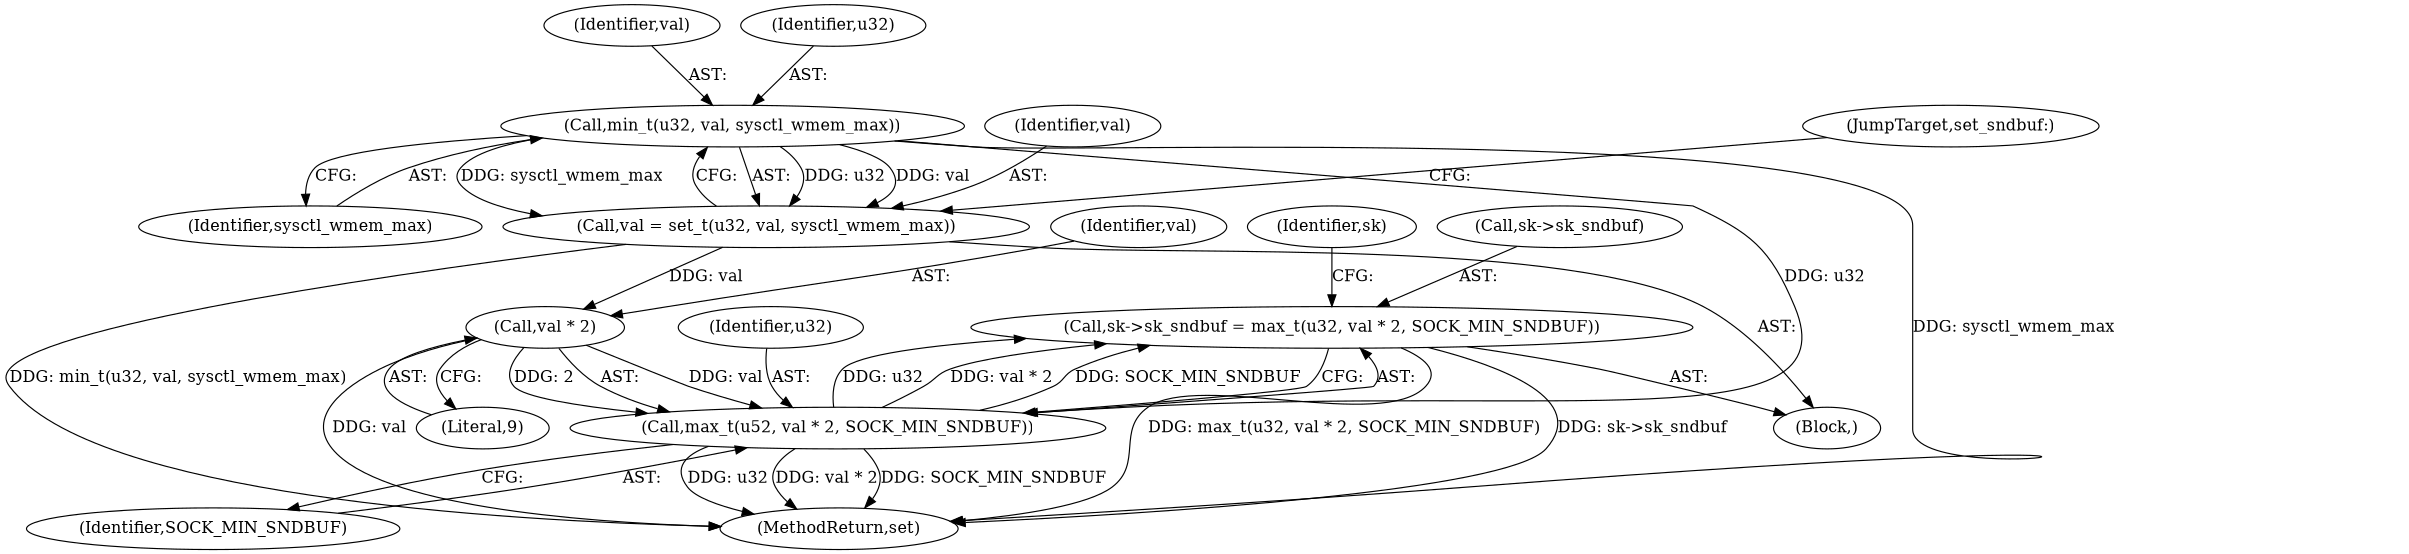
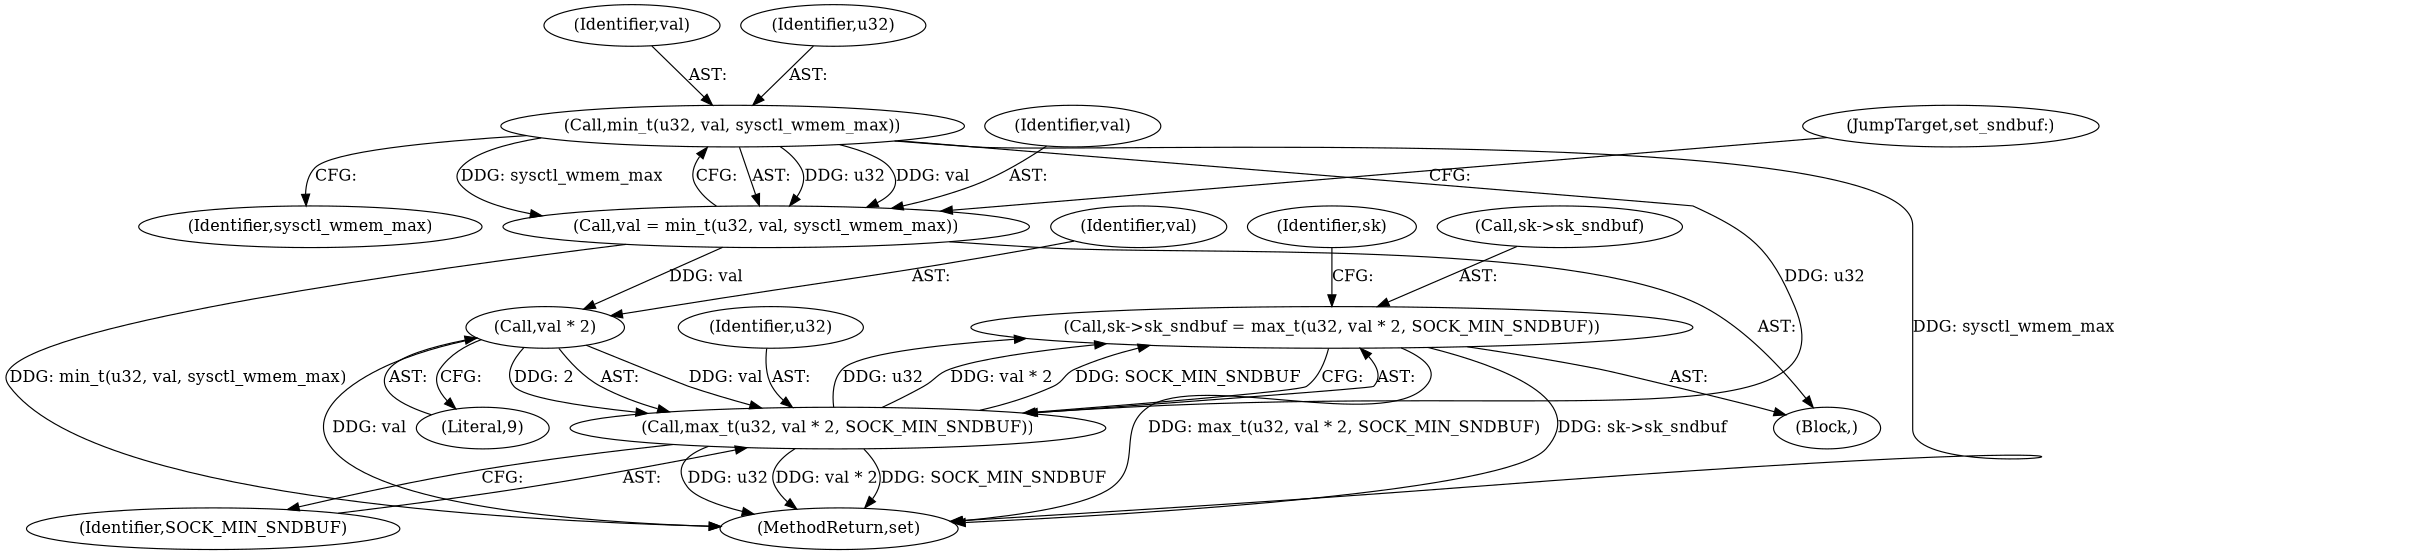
  digraph {
    n1 [label="(Call,sk->sk_sndbuf = max_t(u32, val * 2, SOCK_MIN_SNDBUF))"]
-   n2 [label="(Call,max_t(u52, val * 2, SOCK_MIN_SNDBUF))"]
+   n2 [label="(Call,max_t(u32, val * 2, SOCK_MIN_SNDBUF))"]
    n3 [label="(MethodReturn,set)"]
    n4 [label="(Block,)"]
    n5 [label="(Identifier,SOCK_MIN_SNDBUF)"]
    n6 [label="(Call,min_t(u32, val, sysctl_wmem_max))"]
-   n7 [label="(Call,val = set_t(u32, val, sysctl_wmem_max))"]
+   n7 [label="(Call,val = min_t(u32, val, sysctl_wmem_max))"]
    n8 [label="(Identifier,sysctl_wmem_max)"]
    n9 [label="(Call,val * 2)"]
    n10 [label="(Literal,9)"]
    n11 [label="(Identifier,val)"]
    n12 [label="(JumpTarget,set_sndbuf:)"]
    n13 [label="(Call,sk->sk_sndbuf)"]
    n14 [label="(Identifier,val)"]
    n15 [label="(Identifier,val)"]
    n16 [label="(Identifier,sk)"]
    n17 [label="(Identifier,u32)"]
    n18 [label="(Identifier,u32)"]
    n1 -> n2 [label="CFG: "]
    n1 -> n3 [label="DDG: sk->sk_sndbuf"]
    n1 -> n3 [label="DDG: max_t(u32, val * 2, SOCK_MIN_SNDBUF)"]
    n1 -> n4 [label="AST: "]
    n2 -> n1 [label="AST: "]
    n2 -> n1 [label="DDG: u32"]
    n2 -> n1 [label="DDG: val * 2"]
    n2 -> n1 [label="DDG: SOCK_MIN_SNDBUF"]
    n2 -> n3 [label="DDG: val * 2"]
    n2 -> n3 [label="DDG: SOCK_MIN_SNDBUF"]
    n2 -> n3 [label="DDG: u32"]
    n2 -> n5 [label="CFG: "]
    n5 -> n2 [label="AST: "]
    n6 -> n2 [label="DDG: u32"]
    n6 -> n3 [label="DDG: sysctl_wmem_max"]
    n6 -> n7 [label="AST: "]
    n6 -> n7 [label="DDG: u32"]
    n6 -> n7 [label="DDG: val"]
    n6 -> n7 [label="DDG: sysctl_wmem_max"]
    n6 -> n8 [label="CFG: "]
    n7 -> n3 [label="DDG: min_t(u32, val, sysctl_wmem_max)"]
    n7 -> n4 [label="AST: "]
    n7 -> n6 [label="CFG: "]
    n7 -> n9 [label="DDG: val"]
-   n8 -> n6 [label="AST: "]
    n9 -> n2 [label="AST: "]
    n9 -> n2 [label="DDG: val"]
    n9 -> n2 [label="DDG: 2"]
    n9 -> n3 [label="DDG: val"]
    n9 -> n10 [label="CFG: "]
    n10 -> n9 [label="AST: "]
    n11 -> n7 [label="AST: "]
    n12 -> n7 [label="CFG: "]
    n13 -> n1 [label="AST: "]
    n14 -> n6 [label="AST: "]
    n15 -> n9 [label="AST: "]
    n16 -> n1 [label="CFG: "]
    n17 -> n2 [label="AST: "]
    n18 -> n6 [label="AST: "]
  }
